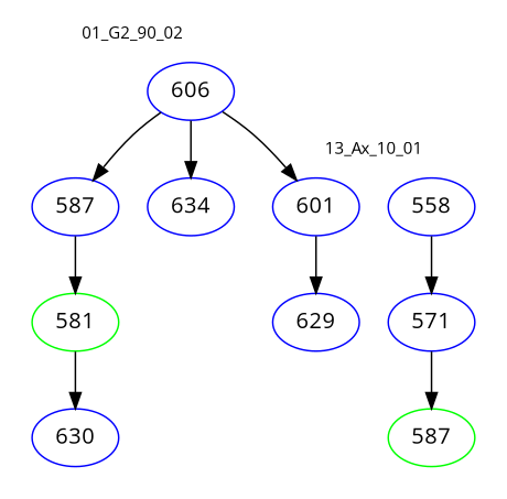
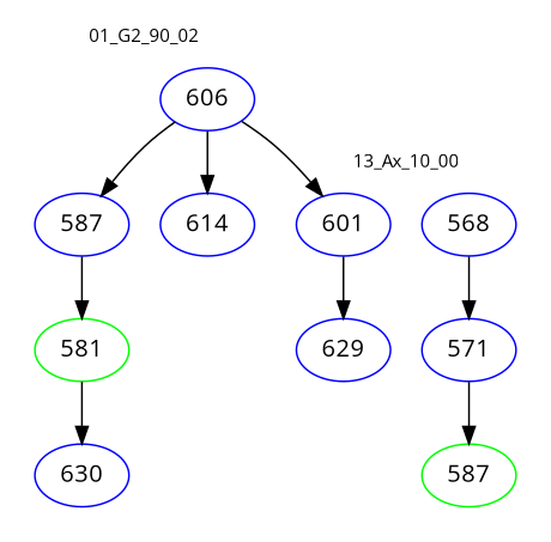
  digraph {
    fontname="Open Sans"
    node [color=blue fontname="Open Sans"]
    edge [color=black fontname="Open Sans"]
-   n1 [label=558]
+   n1 [label=568]
    n2 [label=571]
    n3 [label=601]
    n4 [color=green label=587]
    n5 [label=629]
    n6 [label=606]
    n7 [label=587]
-   n8 [label=634]
+   n8 [label=614]
    n9 [color=green label=581]
    n10 [label=630]
    subgraph cluster_1 {
      color=white
      fontsize=10
-     label="13_Ax_10_01"
+     label="13_Ax_10_00"
      n1
      n2
      n3
      n4
      n5
    }
    subgraph cluster_2 {
      color=white
      fontsize=10
      label="01_G2_90_02"
      n6
      n7
      n8
      n9
      n10
    }
    n1 -> n2
    n2 -> n4
    n3 -> n5
    n6 -> n3
    n6 -> n7
    n6 -> n8
    n7 -> n9
    n9 -> n10
  }
